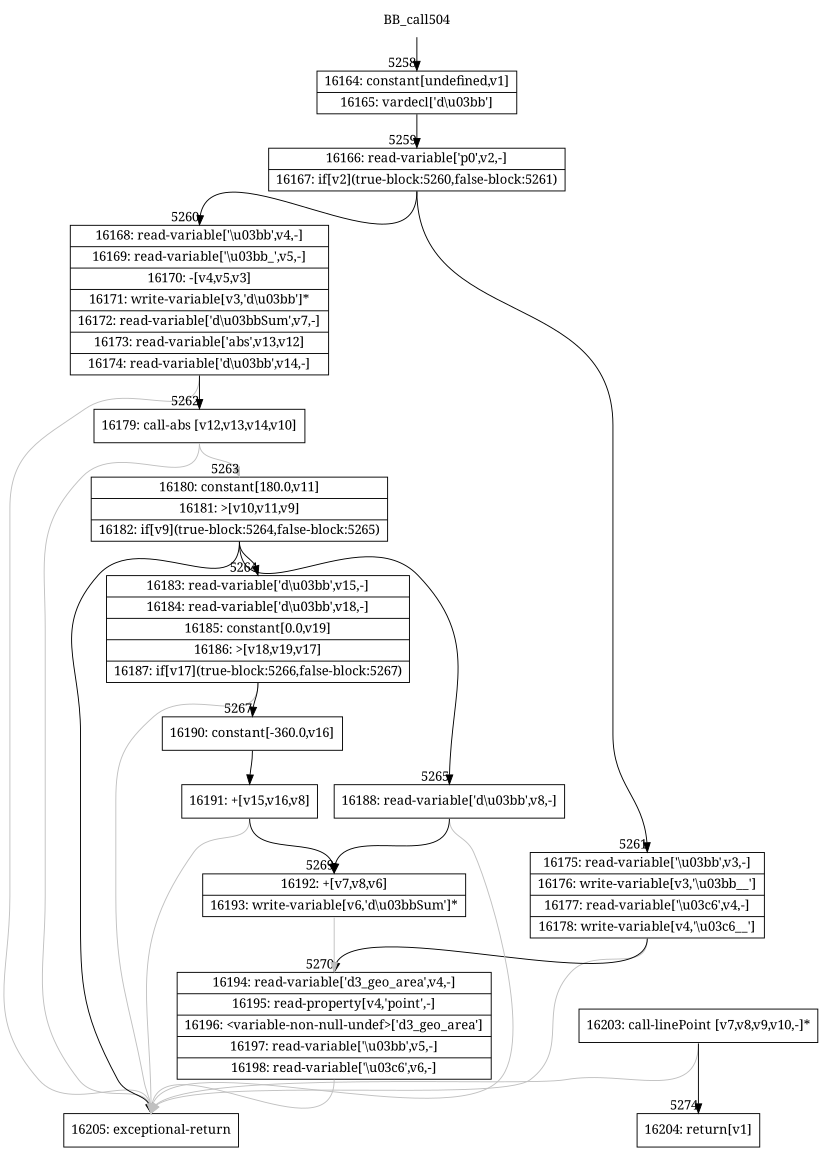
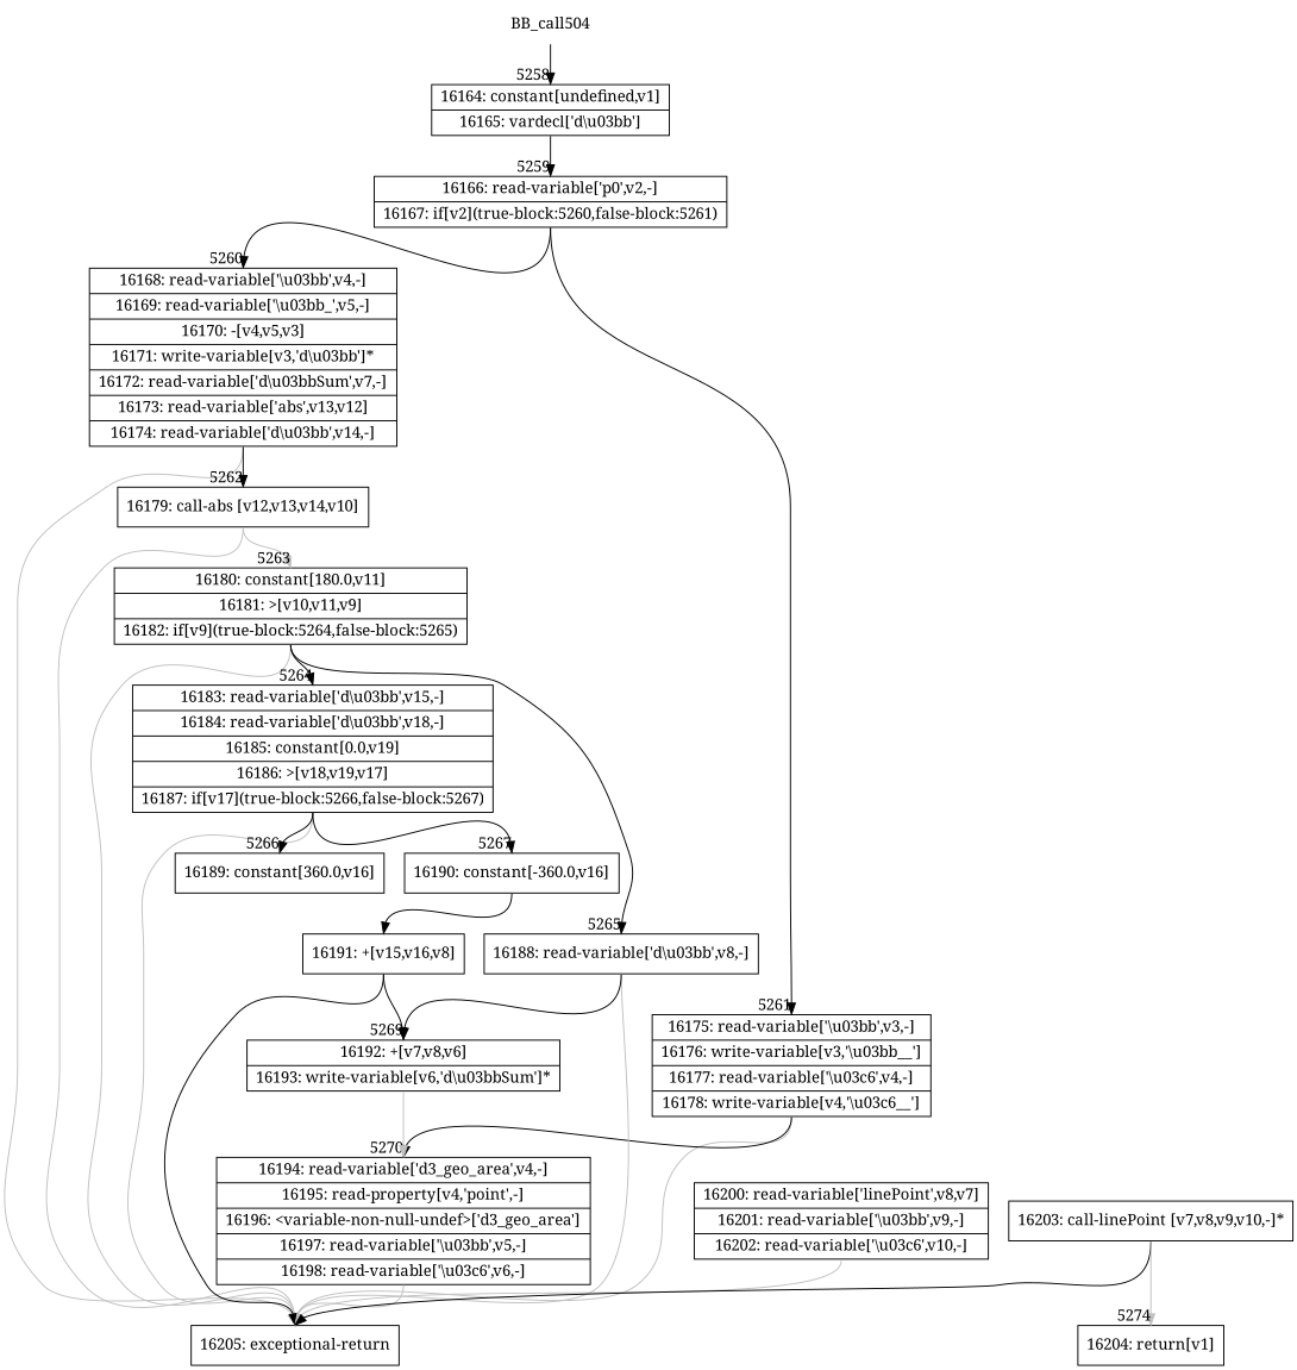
  digraph {
    fontname="Noto Serif"
    rankdir=TD
    node [fontname="Noto Serif" shape=record]
    edge [fontname="Noto Serif" headport=n tailport=s]
    n1 [label=BB_call504 shape=none]
    n2 [label="{16164: constant[undefined,v1]|16165: vardecl['d\\u03bb']}"]
    n3 [label="{16166: read-variable['p0',v2,-]|16167: if[v2](true-block:5260,false-block:5261)}"]
    n4 [label="{16168: read-variable['\\u03bb',v4,-]|16169: read-variable['\\u03bb_',v5,-]|16170: -[v4,v5,v3]|16171: write-variable[v3,'d\\u03bb']*|16172: read-variable['d\\u03bbSum',v7,-]|16173: read-variable['abs',v13,v12]|16174: read-variable['d\\u03bb',v14,-]}"]
    n5 [label="{16175: read-variable['\\u03bb',v3,-]|16176: write-variable[v3,'\\u03bb__']|16177: read-variable['\\u03c6',v4,-]|16178: write-variable[v4,'\\u03c6__']}"]
    n6 [label="{16205: exceptional-return}"]
    n7 [label="{16179: call-abs [v12,v13,v14,v10]}"]
    n8 [label="{16194: read-variable['d3_geo_area',v4,-]|16195: read-property[v4,'point',-]|16196: \<variable-non-null-undef\>['d3_geo_area']|16197: read-variable['\\u03bb',v5,-]|16198: read-variable['\\u03c6',v6,-]}"]
    n9 [label="{16180: constant[180.0,v11]|16181: \>[v10,v11,v9]|16182: if[v9](true-block:5264,false-block:5265)}"]
    n10 [label="{16183: read-variable['d\\u03bb',v15,-]|16184: read-variable['d\\u03bb',v18,-]|16185: constant[0.0,v19]|16186: \>[v18,v19,v17]|16187: if[v17](true-block:5266,false-block:5267)}"]
    n11 [label="{16188: read-variable['d\\u03bb',v8,-]}"]
+   n12 [label="{16189: constant[360.0,v16]}"]
    n13 [label="{16190: constant[-360.0,v16]}"]
    n14 [label="{16192: +[v7,v8,v6]|16193: write-variable[v6,'d\\u03bbSum']*}"]
    n15 [label="{16191: +[v15,v16,v8]}"]
+   n16 [label="{16200: read-variable['linePoint',v8,v7]|16201: read-variable['\\u03bb',v9,-]|16202: read-variable['\\u03c6',v10,-]}"]
    n17 [label="{16203: call-linePoint [v7,v8,v9,v10,-]*}"]
    n18 [label="{16204: return[v1]}"]
    n1 -> n2 [headlabel="    5258"]
    n2 -> n3 [headlabel="      5259"]
    n3 -> n4 [headlabel="      5260"]
    n3 -> n5 [headlabel="      5261"]
    n4 -> n6 [color=gray]
    n4 -> n7 [headlabel="      5262"]
    n5 -> n6 [color=gray]
    n5 -> n8 [headlabel="      5270"]
    n7 -> n6 [color=gray]
    n7 -> n9 [color=gray headlabel="      5263"]
    n8 -> n6 [color=gray]
-   n9 -> n6 [color=black]
+   n9 -> n6 [color=gray]
    n9 -> n10 [headlabel="      5264"]
    n9 -> n11 [headlabel="      5265"]
    n10 -> n6 [color=gray]
+   n10 -> n12 [headlabel="      5266"]
    n10 -> n13 [headlabel="      5267"]
    n11 -> n6 [color=gray]
    n11 -> n14 [headlabel="      5269"]
    n13 -> n15
    n14 -> n8 [color=gray]
-   n15 -> n6 [color=gray]
+   n15 -> n6 [color=black]
    n15 -> n14
-   n17 -> n6 [color=gray]
-   n17 -> n18 [headlabel="      5274"]
+   n16 -> n6 [color=gray]
+   n17 -> n6 [color=black]
+   n17 -> n18 [headlabel="      5274" color=gray]
  }
